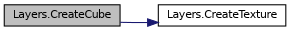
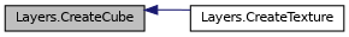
  digraph {
    rankdir=LR
    node [color=black fontname=Helvetica fontsize=10 shape=record style=filled]
    n1 [fillcolor=grey75 fontcolor=black height=0.2 label="Layers.CreateCube" width=0.4]
    n2 [fillcolor=white height=0.2 label="Layers.CreateTexture" width=0.4]
-   n1 -> n2 [color=midnightblue fontname=Helvetica fontsize=10 labelfontname=Helvetica labelfontsize=10 style=solid]
+   n2 -> n1 [color=midnightblue fontname=Helvetica fontsize=10 labelfontname=Helvetica labelfontsize=10 style=solid]
  }
